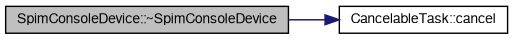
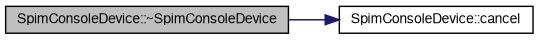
  digraph {
    rankdir=LR
    node [color=black fontname=FreeSans fontsize=10 shape=record style=filled]
    n1 [fillcolor=grey75 fontcolor=black height=0.2 label="SpimConsoleDevice::~SpimConsoleDevice" width=0.4]
-   n2 [fillcolor=white height=0.2 label="CancelableTask::cancel" width=0.4]
+   n2 [fillcolor=white height=0.2 label="SpimConsoleDevice::cancel" width=0.4]
    n1 -> n2 [color=midnightblue fontname=FreeSans fontsize=10 labelfontname=FreeSans labelfontsize=10 style=solid]
  }
